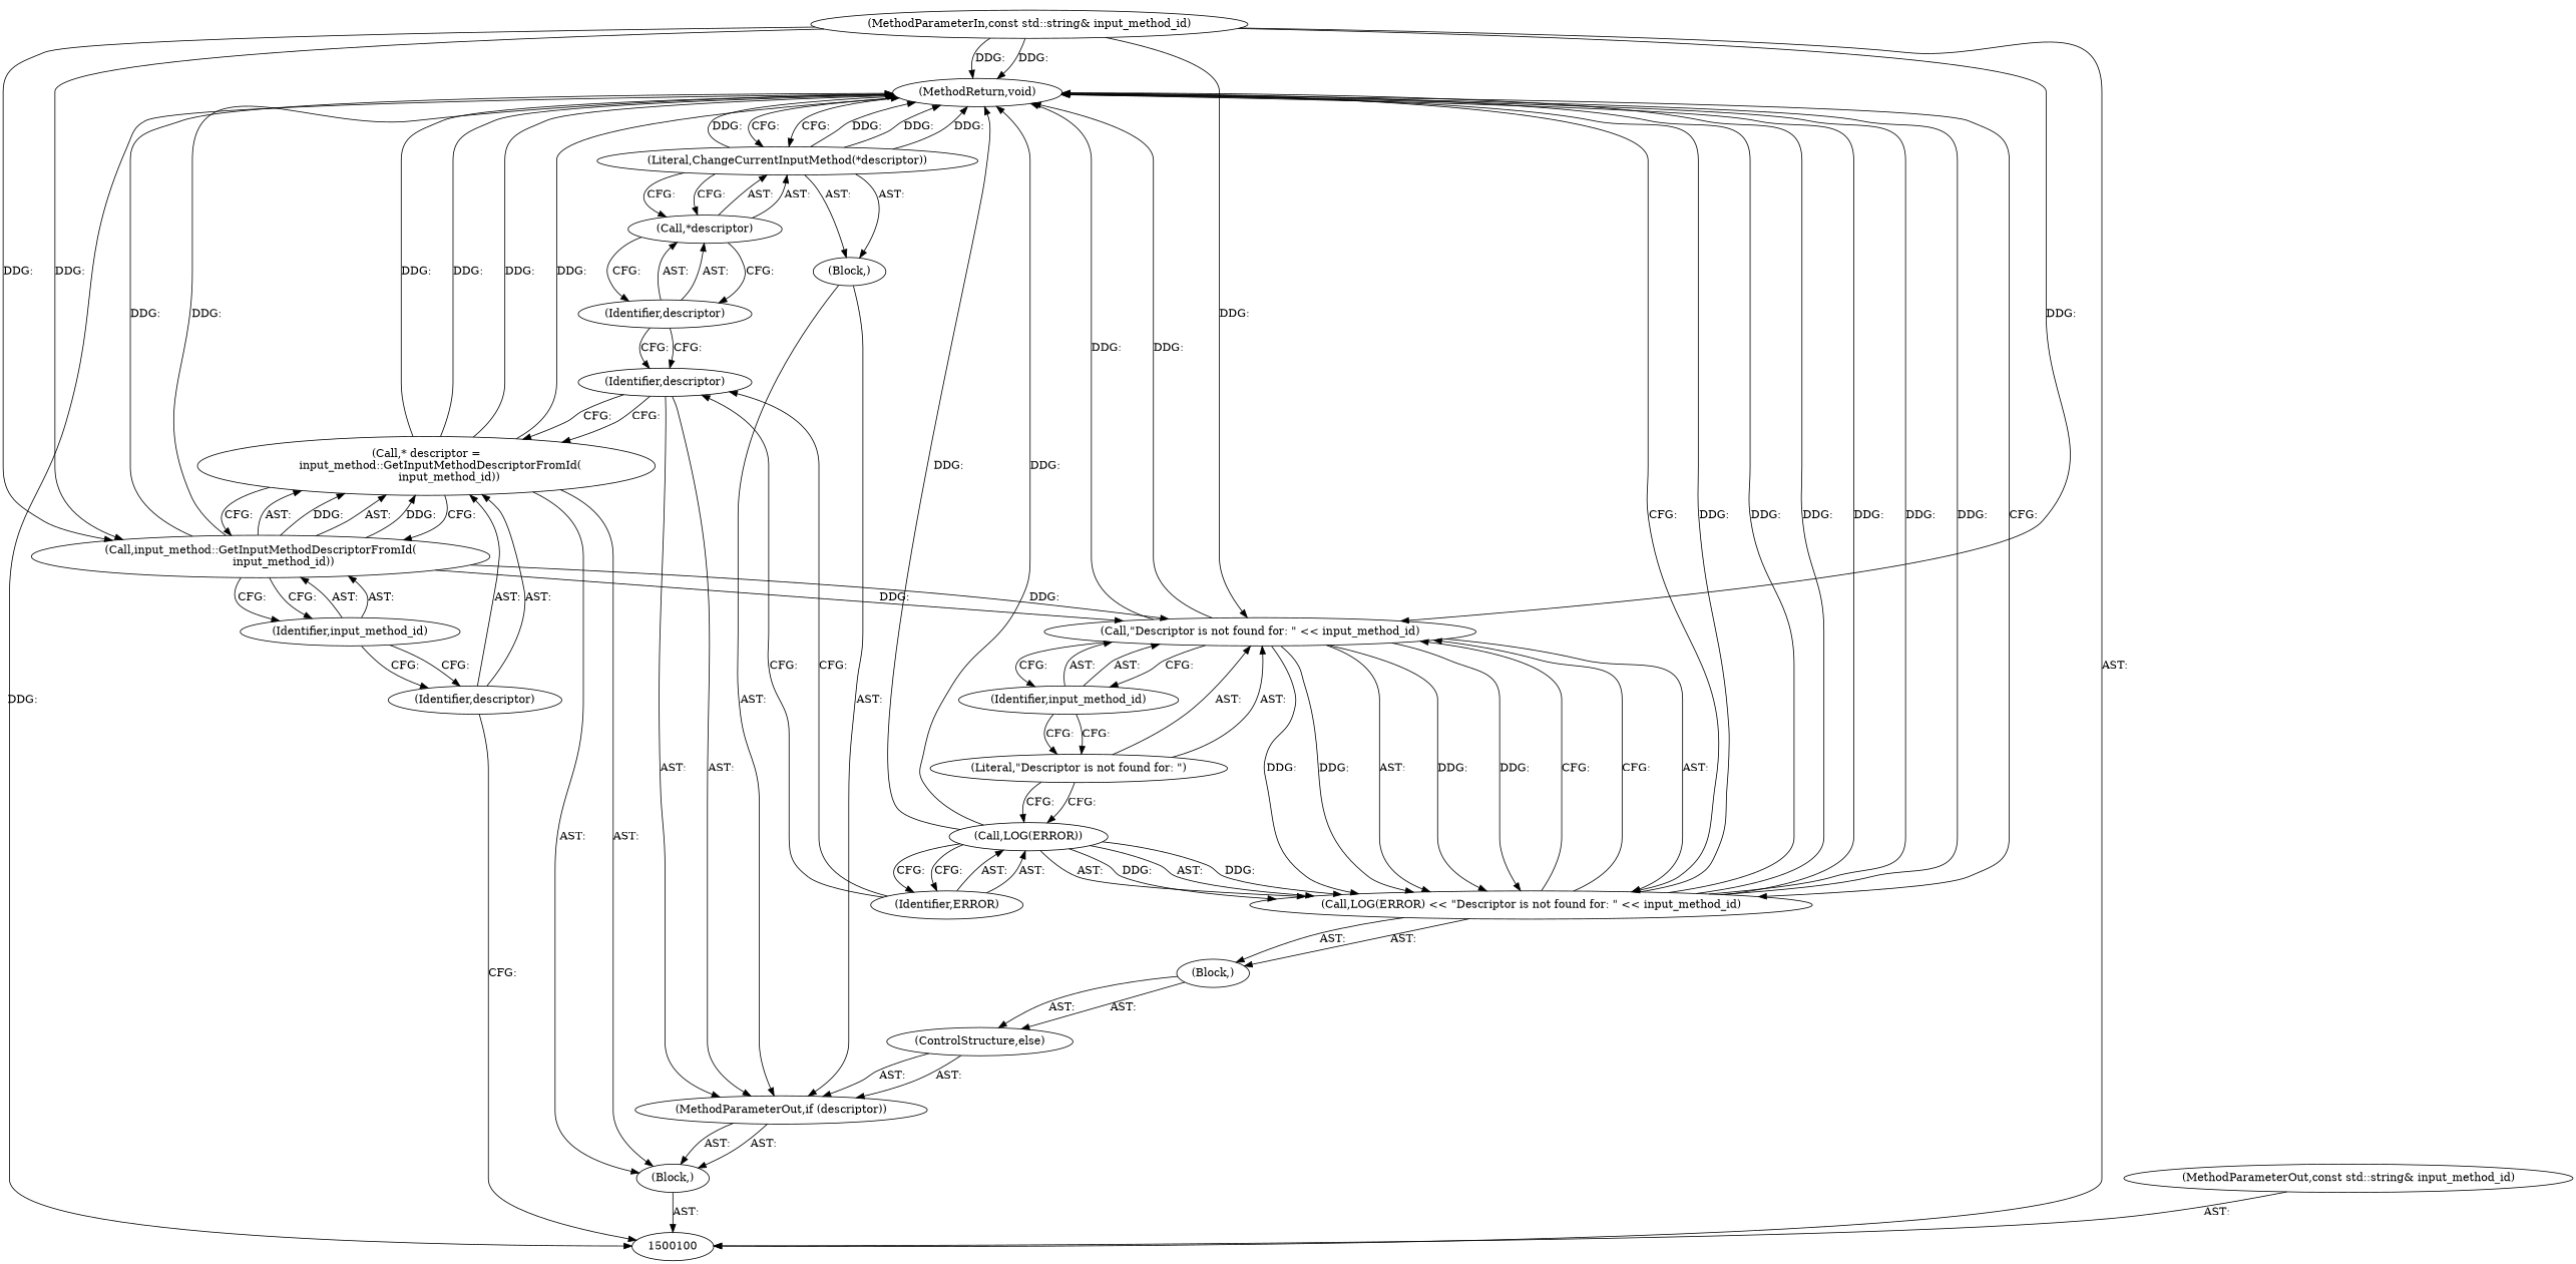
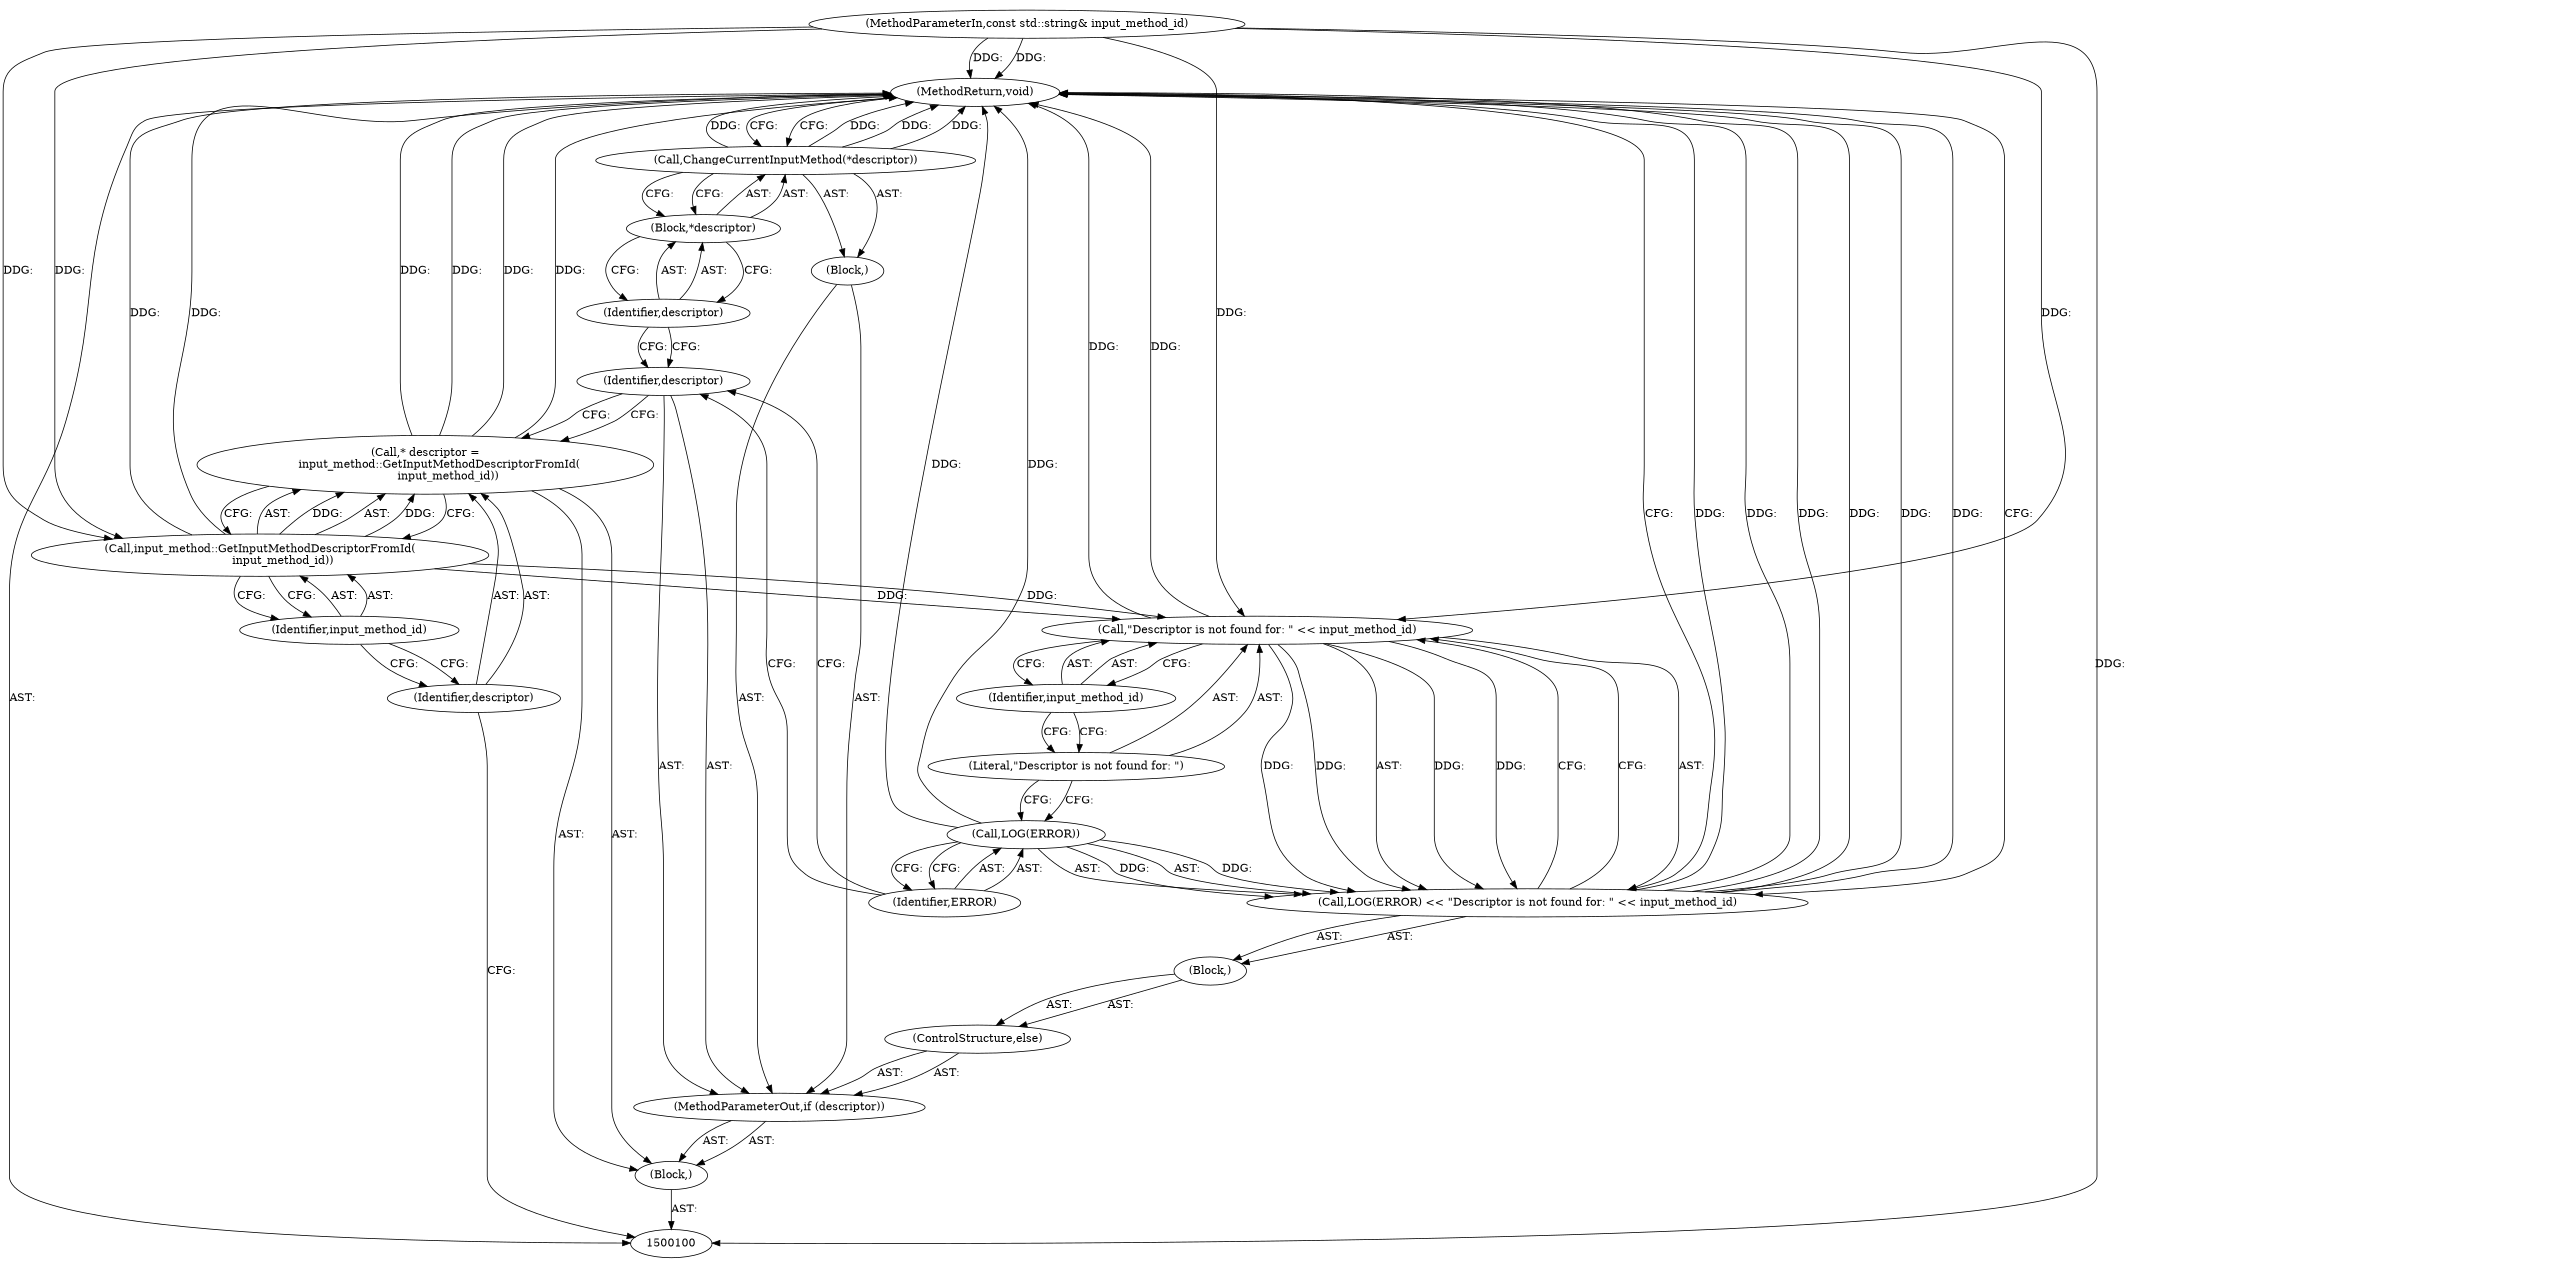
  digraph {
    n1 [label="(MethodReturn,void)"]
-   n2 [label="(Literal,ChangeCurrentInputMethod(*descriptor))"]
+   n2 [label="(Call,ChangeCurrentInputMethod(*descriptor))"]
    n3 [label="(Call,LOG(ERROR) << \"Descriptor is not found for: \" << input_method_id)"]
    n4 [label=1500100]
    n5 [label="(Block,)"]
-   n6 [label="(Call,*descriptor)"]
+   n6 [label="(Block,*descriptor)"]
    n7 [label="(Call,\"Descriptor is not found for: \" << input_method_id)"]
    n8 [label="(Block,)"]
    n9 [label="(MethodParameterIn,const std::string& input_method_id)"]
    n10 [label="(Call,input_method::GetInputMethodDescriptorFromId(\n             input_method_id))"]
    n11 [label="(Call,* descriptor =\n        input_method::GetInputMethodDescriptorFromId(\n             input_method_id))"]
    n12 [label="(Identifier,input_method_id)"]
    n13 [label="(Identifier,input_method_id)"]
-   n14 [label="(MethodParameterOut,const std::string& input_method_id)"]
    n15 [label="(Block,)"]
    n16 [label="(Identifier,descriptor)"]
    n17 [label="(MethodParameterOut,if (descriptor))"]
    n18 [label="(Identifier,descriptor)"]
    n19 [label="(Identifier,descriptor)"]
    n20 [label="(ControlStructure,else)"]
    n21 [label="(Identifier,ERROR)"]
    n22 [label="(Call,LOG(ERROR))"]
    n23 [label="(Literal,\"Descriptor is not found for: \")"]
    n1 -> n2 [label="CFG: "]
    n1 -> n2 [label="CFG: "]
    n1 -> n3 [label="CFG: "]
    n1 -> n3 [label="CFG: "]
-   n1 -> n4 [label="DDG: "]
+   n1 -> n4 [label="AST: "]
    n2 -> n1 [label="DDG: "]
    n2 -> n1 [label="DDG: "]
    n2 -> n1 [label="DDG: "]
    n2 -> n1 [label="DDG: "]
    n2 -> n5 [label="AST: "]
    n2 -> n5 [label="AST: "]
    n2 -> n6 [label="CFG: "]
    n2 -> n6 [label="CFG: "]
    n3 -> n1 [label="DDG: "]
    n3 -> n1 [label="DDG: "]
    n3 -> n1 [label="DDG: "]
    n3 -> n1 [label="DDG: "]
    n3 -> n1 [label="DDG: "]
    n3 -> n1 [label="DDG: "]
    n3 -> n7 [label="CFG: "]
    n3 -> n7 [label="CFG: "]
    n3 -> n8 [label="AST: "]
    n3 -> n8 [label="AST: "]
    n5 -> n17 [label="AST: "]
    n5 -> n17 [label="AST: "]
    n6 -> n2 [label="AST: "]
    n6 -> n2 [label="AST: "]
    n6 -> n19 [label="CFG: "]
    n6 -> n19 [label="CFG: "]
    n7 -> n1 [label="DDG: "]
    n7 -> n1 [label="DDG: "]
    n7 -> n3 [label="AST: "]
    n7 -> n3 [label="DDG: "]
    n7 -> n3 [label="DDG: "]
    n7 -> n3 [label="AST: "]
    n7 -> n3 [label="DDG: "]
    n7 -> n3 [label="DDG: "]
    n7 -> n13 [label="CFG: "]
    n7 -> n13 [label="CFG: "]
    n8 -> n20 [label="AST: "]
    n8 -> n20 [label="AST: "]
    n9 -> n1 [label="DDG: "]
    n9 -> n1 [label="DDG: "]
-   n9 -> n4 [label="AST: "]
+   n9 -> n4 [label="DDG: "]
    n9 -> n7 [label="DDG: "]
    n9 -> n7 [label="DDG: "]
    n9 -> n10 [label="DDG: "]
    n9 -> n10 [label="DDG: "]
    n10 -> n1 [label="DDG: "]
    n10 -> n1 [label="DDG: "]
    n10 -> n7 [label="DDG: "]
    n10 -> n7 [label="DDG: "]
    n10 -> n11 [label="AST: "]
    n10 -> n11 [label="DDG: "]
    n10 -> n11 [label="AST: "]
    n10 -> n11 [label="DDG: "]
    n10 -> n12 [label="CFG: "]
    n10 -> n12 [label="CFG: "]
    n11 -> n1 [label="DDG: "]
    n11 -> n1 [label="DDG: "]
    n11 -> n1 [label="DDG: "]
    n11 -> n1 [label="DDG: "]
    n11 -> n10 [label="CFG: "]
    n11 -> n10 [label="CFG: "]
    n11 -> n15 [label="AST: "]
    n11 -> n15 [label="AST: "]
    n12 -> n10 [label="AST: "]
    n12 -> n10 [label="AST: "]
    n12 -> n16 [label="CFG: "]
    n12 -> n16 [label="CFG: "]
    n13 -> n7 [label="AST: "]
    n13 -> n7 [label="AST: "]
    n13 -> n23 [label="CFG: "]
    n13 -> n23 [label="CFG: "]
-   n14 -> n4 [label="AST: "]
    n15 -> n4 [label="AST: "]
    n16 -> n4 [label="CFG: "]
    n16 -> n11 [label="AST: "]
    n16 -> n11 [label="AST: "]
    n17 -> n15 [label="AST: "]
    n17 -> n15 [label="AST: "]
    n18 -> n11 [label="CFG: "]
    n18 -> n11 [label="CFG: "]
    n18 -> n17 [label="AST: "]
    n18 -> n17 [label="AST: "]
    n19 -> n6 [label="AST: "]
    n19 -> n6 [label="AST: "]
    n19 -> n18 [label="CFG: "]
    n19 -> n18 [label="CFG: "]
    n20 -> n17 [label="AST: "]
    n20 -> n17 [label="AST: "]
    n21 -> n18 [label="CFG: "]
    n21 -> n18 [label="CFG: "]
    n21 -> n22 [label="AST: "]
    n21 -> n22 [label="AST: "]
    n22 -> n1 [label="DDG: "]
    n22 -> n1 [label="DDG: "]
    n22 -> n3 [label="AST: "]
    n22 -> n3 [label="DDG: "]
    n22 -> n3 [label="AST: "]
    n22 -> n3 [label="DDG: "]
    n22 -> n21 [label="CFG: "]
    n22 -> n21 [label="CFG: "]
    n23 -> n7 [label="AST: "]
    n23 -> n7 [label="AST: "]
    n23 -> n22 [label="CFG: "]
    n23 -> n22 [label="CFG: "]
  }
